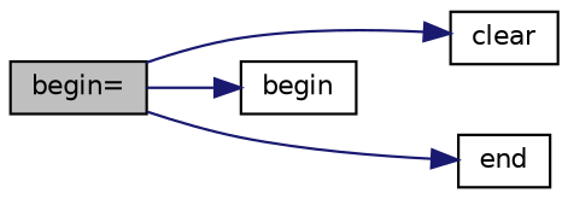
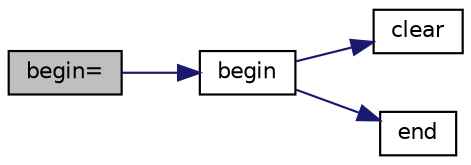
  digraph {
    rankdir=LR
    node [color=black fontname=Helvetica fontsize=10 shape=record]
    edge [color=midnightblue fontname=Helvetica fontsize=10 labelfontname=Helvetica labelfontsize=10 style=solid]
    n1 [fillcolor=grey75 fontcolor=black height=0.2 label="begin=" style=filled width=0.4]
    n2 [height=0.2 label=begin width=0.4]
    n3 [height=0.2 label=clear width=0.4]
    n4 [height=0.2 label=end width=0.4]
    n1 -> n2
-   n1 -> n3
-   n1 -> n4
+   n2 -> n3
+   n2 -> n4
  }
